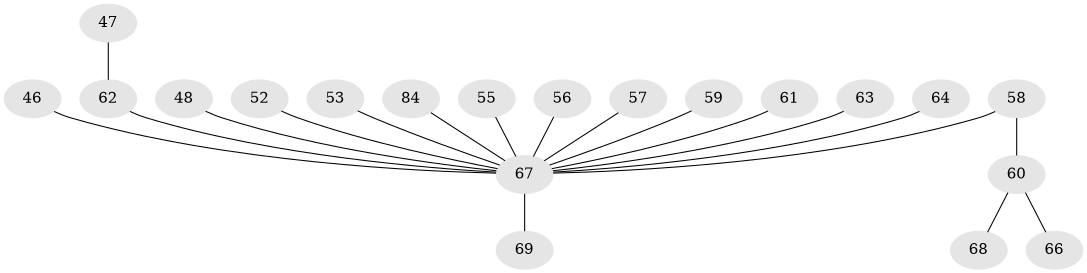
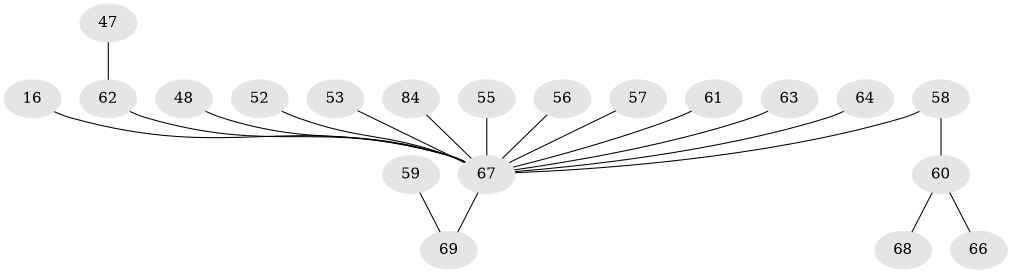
  graph {
    node [color=gray90 style=filled]
    67 [super="+26+65+8+3+9+15+27+14+10+16+17+18+12+50+51+19+22+24+25+31+34+35+36+37+38+49+39+40+43+45"]
    69
-   46
+   46 [label=16]
    62 [super="+33"]
    47
    48
    52
    53
    n9 [label=84]
    55
    56
    57
    58
    60
    68
    66
    59
    61
    63
    64
    67 -- 69
    46 -- 67
    62 -- 67
    47 -- 62
    48 -- 67
    52 -- 67
    53 -- 67
    n9 -- 67
    55 -- 67
    56 -- 67
    57 -- 67
    58 -- 67
    58 -- 60
    60 -- 68
    60 -- 66
-   59 -- 67
+   59 -- 69
    61 -- 67
    63 -- 67
    64 -- 67
  }
